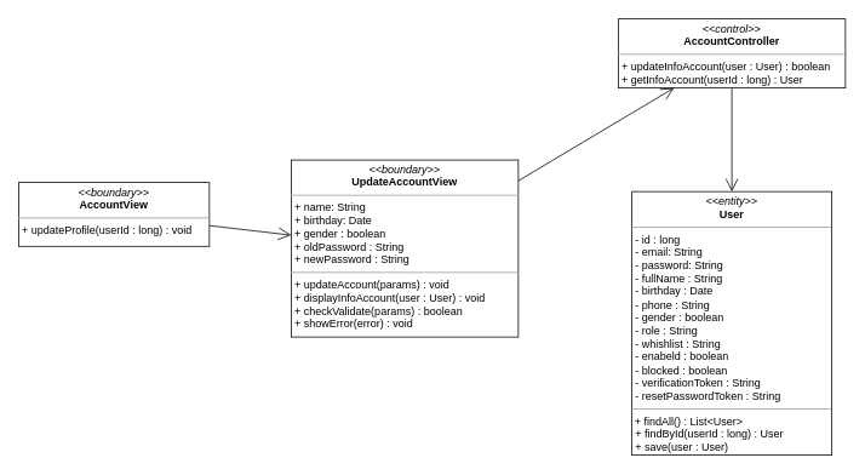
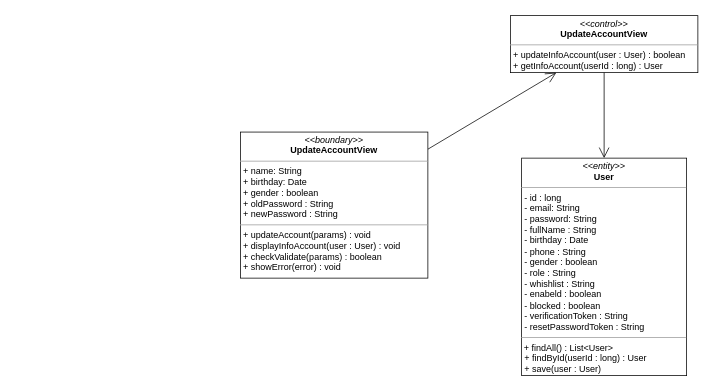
  <mxCell id="0" />
  <mxCell id="1" parent="0" />
  <mxCell id="2" value="&lt;p style=&quot;margin: 0px ; margin-top: 4px ; text-align: center&quot;&gt;&lt;i&gt;&amp;lt;&amp;lt;entity&amp;gt;&amp;gt;&lt;/i&gt;&lt;br&gt;&lt;b&gt;User&lt;/b&gt;&lt;/p&gt;&lt;hr size=&quot;1&quot;&gt;&lt;p style=&quot;margin: 0px ; margin-left: 4px&quot;&gt;- id : long&lt;/p&gt;&lt;p style=&quot;margin: 0px ; margin-left: 4px&quot;&gt;- email: String&lt;br&gt;- password: String&lt;/p&gt;&lt;p style=&quot;margin: 0px ; margin-left: 4px&quot;&gt;- fullName : String&lt;/p&gt;&lt;p style=&quot;margin: 0px ; margin-left: 4px&quot;&gt;- birthday : Date&lt;/p&gt;&lt;p style=&quot;margin: 0px ; margin-left: 4px&quot;&gt;- phone : String&lt;/p&gt;&lt;p style=&quot;margin: 0px ; margin-left: 4px&quot;&gt;- gender : boolean&lt;/p&gt;&lt;p style=&quot;margin: 0px ; margin-left: 4px&quot;&gt;- role : String&lt;/p&gt;&lt;p style=&quot;margin: 0px ; margin-left: 4px&quot;&gt;- whishlist : String&lt;/p&gt;&lt;p style=&quot;margin: 0px ; margin-left: 4px&quot;&gt;- enabeld : boolean&lt;/p&gt;&lt;p style=&quot;margin: 0px ; margin-left: 4px&quot;&gt;- blocked : boolean&lt;/p&gt;&lt;p style=&quot;margin: 0px ; margin-left: 4px&quot;&gt;- verificationToken : String&lt;/p&gt;&lt;p style=&quot;margin: 0px ; margin-left: 4px&quot;&gt;- resetPasswordToken : String&lt;/p&gt;&lt;hr size=&quot;1&quot;&gt;&amp;nbsp;+ findAll() : List&amp;lt;User&amp;gt;&lt;p style=&quot;margin: 0px ; margin-left: 4px&quot;&gt;+ findById(userId : long) : User&lt;/p&gt;&lt;p style=&quot;margin: 0px ; margin-left: 4px&quot;&gt;+ save(user : User)&lt;/p&gt;" style="verticalAlign=top;align=left;overflow=fill;fontSize=12;fontFamily=Helvetica;html=1;" parent="1" vertex="1"><mxGeometry x="695" y="210" width="220" height="290" as="geometry" /></mxCell>
- <mxCell id="3" value="&lt;p style=&quot;margin: 0px ; margin-top: 4px ; text-align: center&quot;&gt;&lt;i&gt;&amp;lt;&amp;lt;control&amp;gt;&amp;gt;&lt;/i&gt;&lt;br&gt;&lt;b&gt;AccountController&lt;/b&gt;&lt;br&gt;&lt;/p&gt;&lt;hr size=&quot;1&quot;&gt;&lt;p style=&quot;margin: 0px ; margin-left: 4px&quot;&gt;&lt;/p&gt;&lt;p style=&quot;margin: 0px ; margin-left: 4px&quot;&gt;+ updateInfoAccount(user : User) : boolean&lt;br&gt;&lt;/p&gt;&lt;p style=&quot;margin: 0px ; margin-left: 4px&quot;&gt;+ getInfoAccount(userId : long) : User&lt;/p&gt;" style="verticalAlign=top;align=left;overflow=fill;fontSize=12;fontFamily=Helvetica;html=1;" parent="1" vertex="1"><mxGeometry x="680" y="20" width="250" height="76" as="geometry" /></mxCell>
+ <mxCell id="3" value="&lt;p style=&quot;margin: 0px ; margin-top: 4px ; text-align: center&quot;&gt;&lt;i&gt;&amp;lt;&amp;lt;control&amp;gt;&amp;gt;&lt;/i&gt;&lt;br&gt;&lt;b&gt;UpdateAccountView&lt;/b&gt;&lt;br&gt;&lt;/p&gt;&lt;hr size=&quot;1&quot;&gt;&lt;p style=&quot;margin: 0px ; margin-left: 4px&quot;&gt;&lt;/p&gt;&lt;p style=&quot;margin: 0px ; margin-left: 4px&quot;&gt;+ updateInfoAccount(user : User) : boolean&lt;br&gt;&lt;/p&gt;&lt;p style=&quot;margin: 0px ; margin-left: 4px&quot;&gt;+ getInfoAccount(userId : long) : User&lt;/p&gt;" style="verticalAlign=top;align=left;overflow=fill;fontSize=12;fontFamily=Helvetica;html=1;" parent="1" vertex="1"><mxGeometry x="680" y="20" width="250" height="76" as="geometry" /></mxCell>
  <mxCell id="4" value="" style="endArrow=open;endFill=1;endSize=12;html=1;" parent="1" source="7" target="3" edge="1"><mxGeometry width="160" relative="1" as="geometry"><mxPoint x="250" y="180.25" as="sourcePoint" /><mxPoint x="810" y="50" as="targetPoint" /></mxGeometry></mxCell>
  <mxCell id="5" value="" style="endArrow=open;endFill=1;endSize=12;html=1;strokeColor=#000000;" parent="1" source="3" target="2" edge="1"><mxGeometry width="160" relative="1" as="geometry"><mxPoint x="500" y="170" as="sourcePoint" /><mxPoint x="610" y="180.25" as="targetPoint" /></mxGeometry></mxCell>
- <mxCell id="6" value="&lt;p style=&quot;margin: 0px ; margin-top: 4px ; text-align: center&quot;&gt;&lt;i&gt;&amp;lt;&amp;lt;boundary&amp;gt;&amp;gt;&lt;/i&gt;&lt;br&gt;&lt;b&gt;AccountView&lt;/b&gt;&lt;/p&gt;&lt;hr size=&quot;1&quot;&gt;&lt;p style=&quot;margin: 0px ; margin-left: 4px&quot;&gt;&lt;span&gt;+ updateProfile(userId : long) : void&lt;/span&gt;&lt;/p&gt;" style="verticalAlign=top;align=left;overflow=fill;fontSize=12;fontFamily=Helvetica;html=1;" parent="1" vertex="1"><mxGeometry x="20" y="200" width="210" height="70.19" as="geometry" /></mxCell>
  <mxCell id="7" value="&lt;p style=&quot;margin: 0px ; margin-top: 4px ; text-align: center&quot;&gt;&lt;i&gt;&amp;lt;&amp;lt;boundary&amp;gt;&amp;gt;&lt;/i&gt;&lt;br&gt;&lt;b&gt;UpdateAccountView&lt;/b&gt;&lt;/p&gt;&lt;hr size=&quot;1&quot;&gt;&lt;p style=&quot;margin: 0px ; margin-left: 4px&quot;&gt;+ name: String&lt;br&gt;+ birthday: Date&lt;/p&gt;&lt;p style=&quot;margin: 0px ; margin-left: 4px&quot;&gt;+ gender : boolean&lt;/p&gt;&lt;p style=&quot;margin: 0px ; margin-left: 4px&quot;&gt;+ oldPassword : String&lt;/p&gt;&lt;p style=&quot;margin: 0px ; margin-left: 4px&quot;&gt;+ newPassword : String&lt;/p&gt;&lt;hr size=&quot;1&quot;&gt;&lt;p style=&quot;margin: 0px 0px 0px 4px&quot;&gt;+ updateAccount(params) : void&lt;/p&gt;&lt;p style=&quot;margin: 0px 0px 0px 4px&quot;&gt;+ displayInfoAccount(user : User) : void&lt;/p&gt;&lt;p style=&quot;margin: 0px 0px 0px 4px&quot;&gt;+ checkValidate(params) : boolean&lt;/p&gt;&lt;p style=&quot;margin: 0px 0px 0px 4px&quot;&gt;+ showError(error) : void&lt;/p&gt;" style="verticalAlign=top;align=left;overflow=fill;fontSize=12;fontFamily=Helvetica;html=1;" parent="1" vertex="1"><mxGeometry x="320" y="175.25" width="250" height="194.75" as="geometry" /></mxCell>
- <mxCell id="8" value="" style="endArrow=open;endFill=1;endSize=12;html=1;" parent="1" source="6" target="7" edge="1"><mxGeometry width="160" relative="1" as="geometry"><mxPoint x="270" y="200" as="sourcePoint" /><mxPoint x="430" y="200" as="targetPoint" /></mxGeometry></mxCell>
